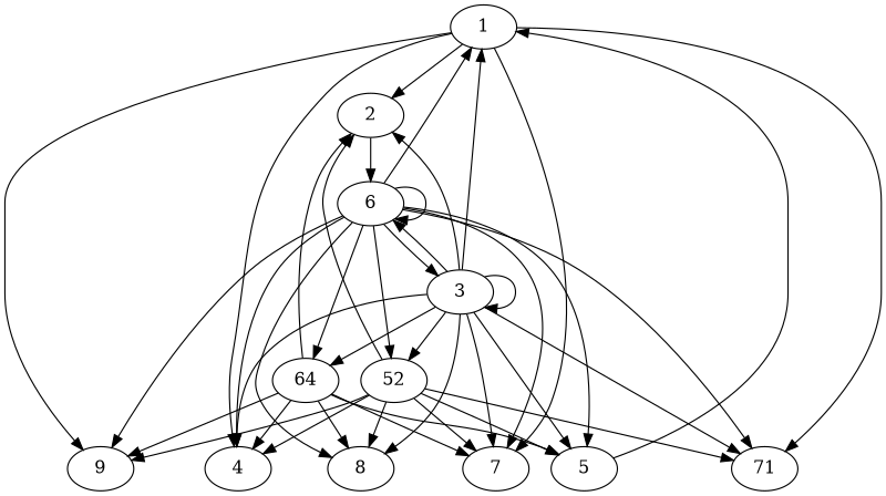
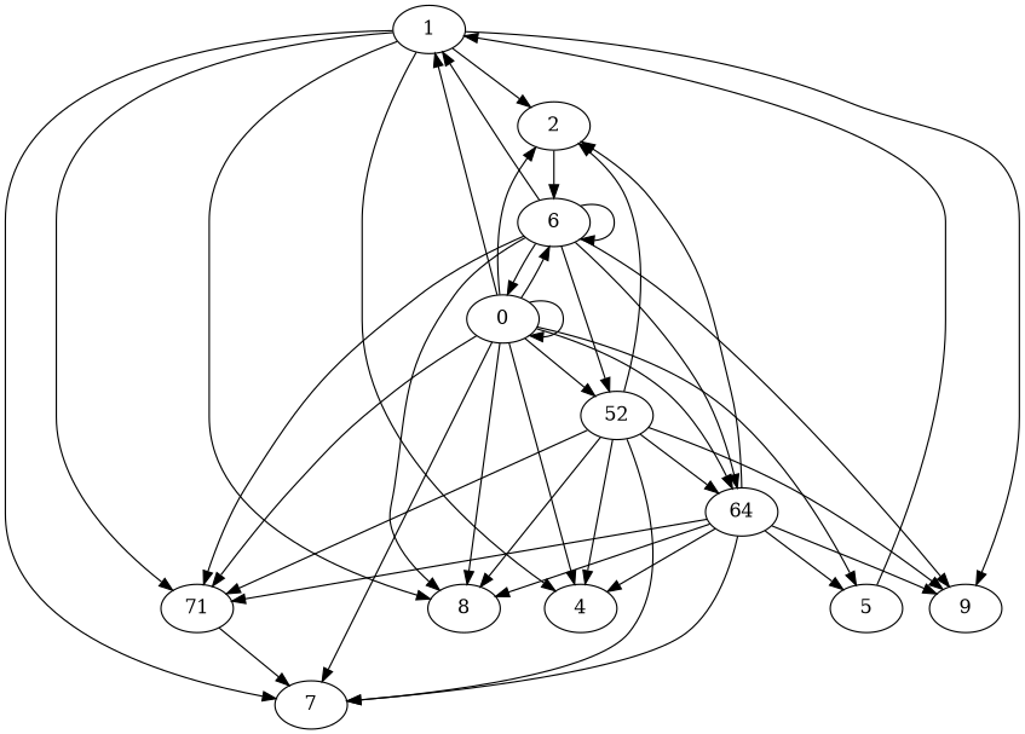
  digraph {
    fontname="DejaVu Serif"
    node [fontname="DejaVu Serif"]
    edge [fontname="DejaVu Serif"]
    n1 [label=4]
    1
    2
    7
    8
    9
    n7 [label=71]
    6
    5
-   3
+   3 [label=0]
    n11 [label=52]
    n12 [label=64]
    1 -> n1
    1 -> 2
    1 -> 7
+   1 -> 8
    1 -> 9
    1 -> n7
    2 -> 6
-   6 -> n1
    6 -> 1
-   6 -> 7
+   n7 -> 7
    6 -> 8
    6 -> 9
    6 -> n7
    6 -> 6
-   6 -> 5
    6 -> 3
    6 -> n11
    6 -> n12
    5 -> 1
    3 -> n1
    3 -> 1
    3 -> 2
    3 -> 7
    3 -> 8
    3 -> n7
    3 -> 6
    3 -> 5
    3 -> 3
    3 -> n11
    3 -> n12
    n11 -> n1
    n11 -> 2
    n11 -> 7
    n11 -> 8
    n11 -> 9
    n11 -> n7
-   n11 -> 5
+   n11 -> n12
    n12 -> n1
    n12 -> 2
    n12 -> 7
    n12 -> 8
    n12 -> 9
+   n12 -> n7
    n12 -> 5
  }
